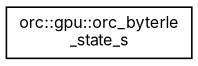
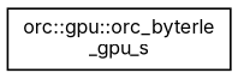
  digraph {
    rankdir=LR
    fontname=Inter
-   n1 [color=black fillcolor=white fontname=Inter fontsize=10 height=0.2 label="orc::gpu::orc_byterle\l_state_s" shape=record style=filled width=0.4]
+   n1 [color=black fillcolor=white fontname=Inter fontsize=10 height=0.2 label="orc::gpu::orc_byterle\l_gpu_s" shape=record style=filled width=0.4]
  }
